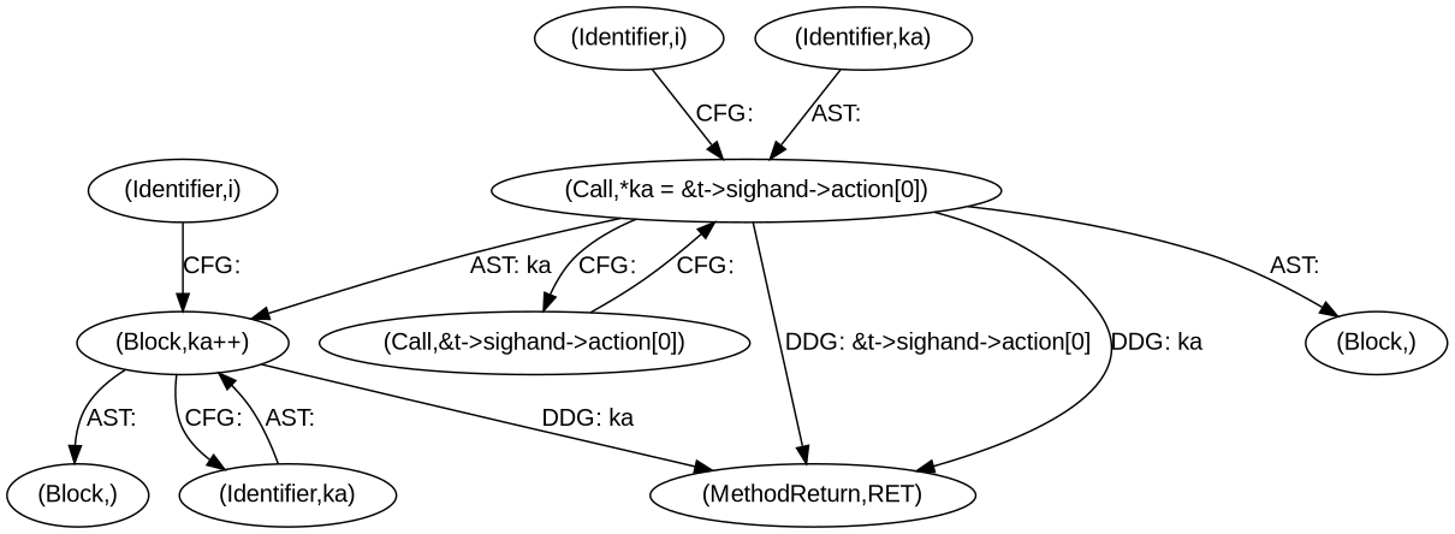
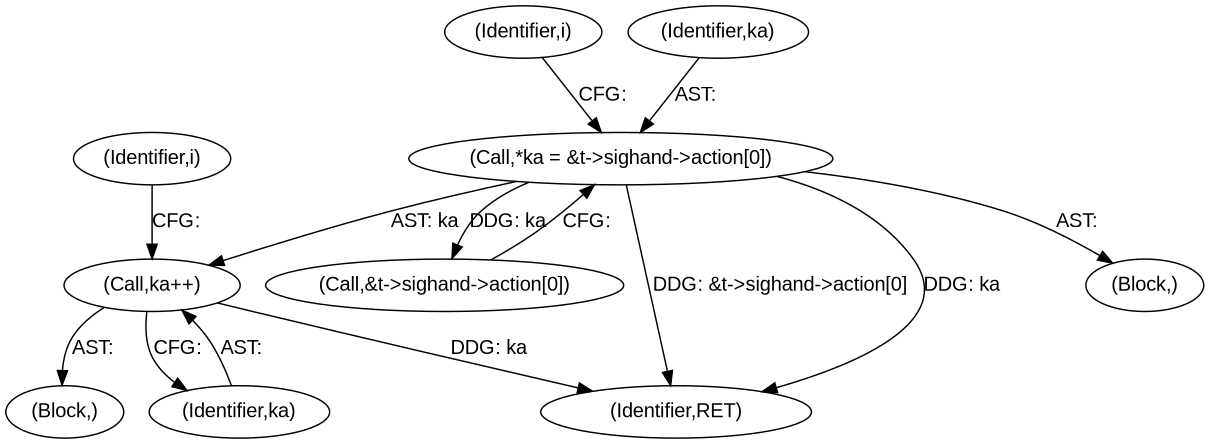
  digraph {
    fontname="Liberation Sans"
    node [fontname="Liberation Sans"]
    edge [fontname="Liberation Sans"]
    n1 [label="(Call,*ka = &t->sighand->action[0])"]
-   n2 [label="(Block,ka++)"]
+   n2 [label="(Call,ka++)"]
    n3 [label="(Call,&t->sighand->action[0])"]
-   n4 [label="(MethodReturn,RET)"]
+   n4 [label="(Identifier,RET)"]
    n5 [label="(Block,)"]
    n6 [label="(Block,)"]
    n7 [label="(Identifier,ka)"]
    n8 [label="(Identifier,i)"]
    n9 [label="(Identifier,i)"]
    n10 [label="(Identifier,ka)"]
    n1 -> n2 [label="AST: ka"]
-   n1 -> n3 [label="CFG: "]
+   n1 -> n3 [label="DDG: ka"]
    n1 -> n4 [label="DDG: &t->sighand->action[0]"]
    n1 -> n4 [label="DDG: ka"]
    n1 -> n5 [label="AST: "]
    n2 -> n4 [label="DDG: ka"]
    n2 -> n6 [label="AST: "]
    n2 -> n7 [label="CFG: "]
    n3 -> n1 [label="CFG: "]
    n7 -> n2 [label="AST: "]
    n8 -> n2 [label="CFG: "]
    n9 -> n1 [label="CFG: "]
    n10 -> n1 [label="AST: "]
  }
